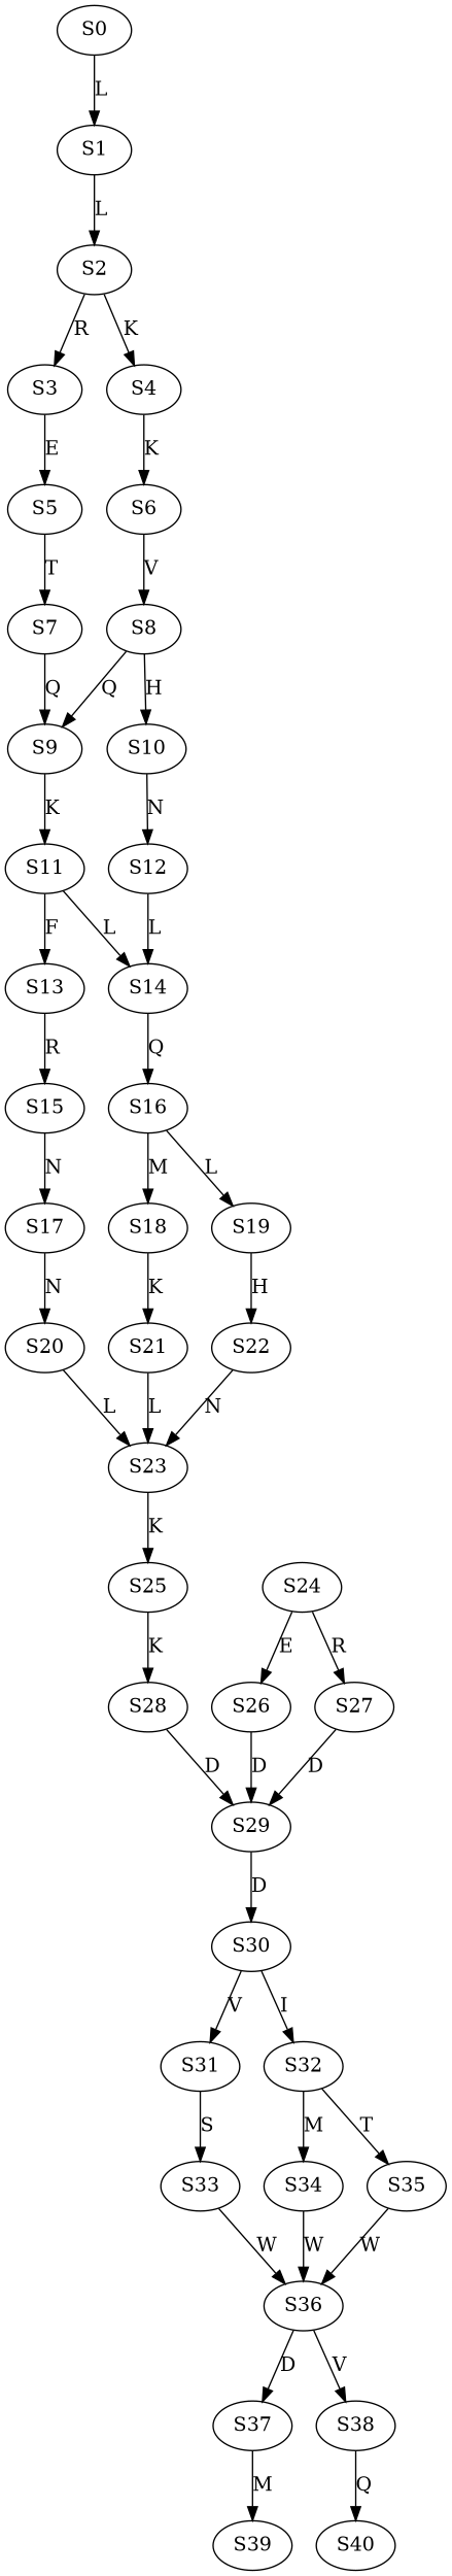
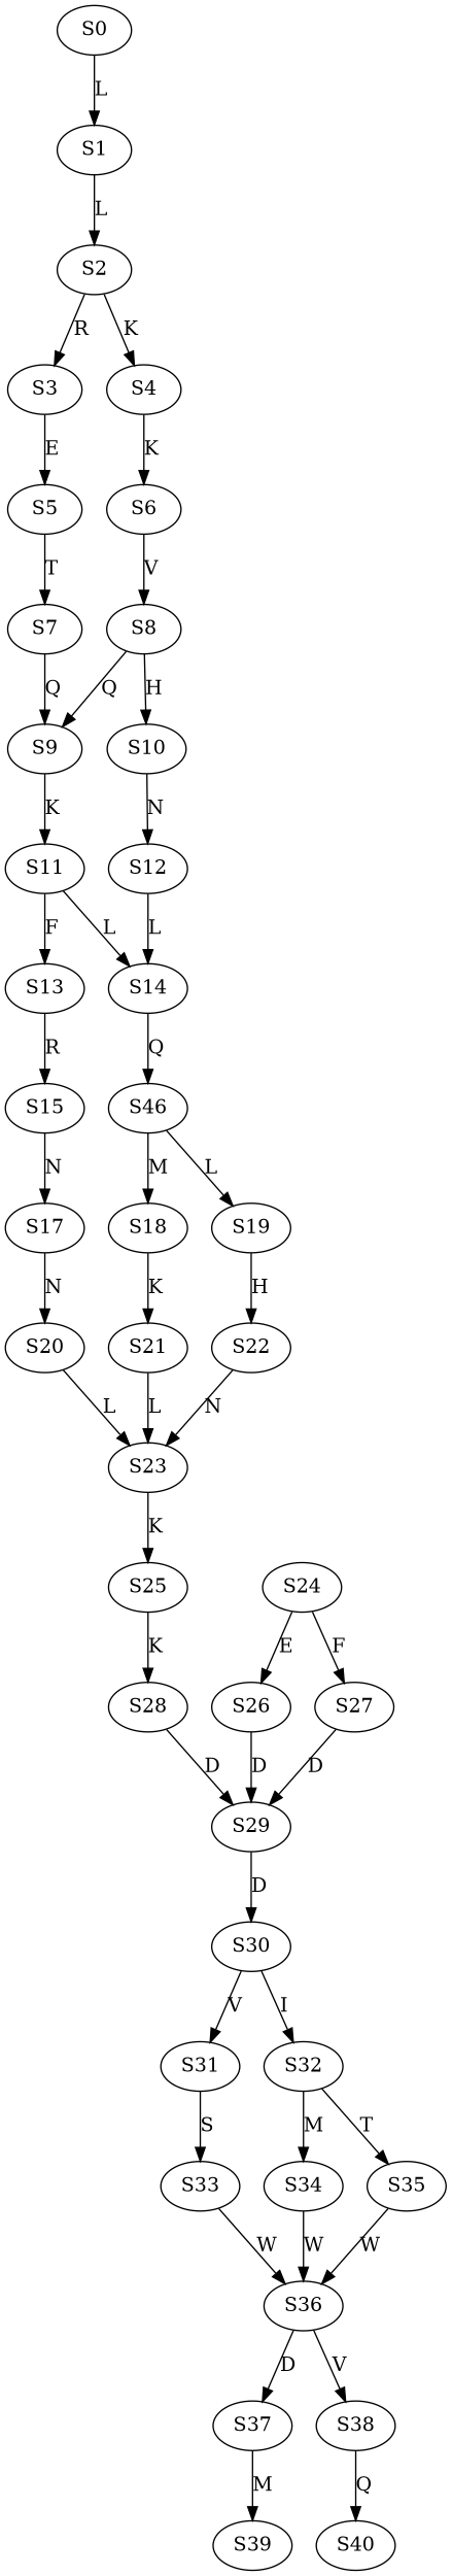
  strict digraph {
    S0
    S1
    S2
    S3
    S4
    S5
    S6
    S7
    S8
    S9
    S10
    S11
    S12
    S13
    S14
    S15
-   S16
+   S16 [label=S46]
    S17
    S18
    S19
    S20
    S21
    S22
    S23
    S25
    S24
    S26
    S27
    S28
    S29
    S30
    S31
    S32
    S33
    S34
    S35
    S36
    S37
    S38
    S39
    S40
    S0 -> S1 [label=L]
    S1 -> S2 [label=L]
    S2 -> S3 [label=R]
    S2 -> S4 [label=K]
    S3 -> S5 [label=E]
    S4 -> S6 [label=K]
    S5 -> S7 [label=T]
    S6 -> S8 [label=V]
    S7 -> S9 [label=Q]
    S8 -> S9 [label=Q]
    S8 -> S10 [label=H]
    S9 -> S11 [label=K]
    S10 -> S12 [label=N]
    S11 -> S13 [label=F]
    S11 -> S14 [label=L]
    S12 -> S14 [label=L]
    S13 -> S15 [label=R]
    S14 -> S16 [label=Q]
    S15 -> S17 [label=N]
    S16 -> S18 [label=M]
    S16 -> S19 [label=L]
    S17 -> S20 [label=N]
    S18 -> S21 [label=K]
    S19 -> S22 [label=H]
    S20 -> S23 [label=L]
    S21 -> S23 [label=L]
    S22 -> S23 [label=N]
    S23 -> S25 [label=K]
    S25 -> S28 [label=K]
    S24 -> S26 [label=E]
-   S24 -> S27 [label=R]
+   S24 -> S27 [label=F]
    S26 -> S29 [label=D]
    S27 -> S29 [label=D]
    S28 -> S29 [label=D]
    S29 -> S30 [label=D]
    S30 -> S31 [label=V]
    S30 -> S32 [label=I]
    S31 -> S33 [label=S]
    S32 -> S34 [label=M]
    S32 -> S35 [label=T]
    S33 -> S36 [label=W]
    S34 -> S36 [label=W]
    S35 -> S36 [label=W]
    S36 -> S37 [label=D]
    S36 -> S38 [label=V]
    S37 -> S39 [label=M]
    S38 -> S40 [label=Q]
  }
